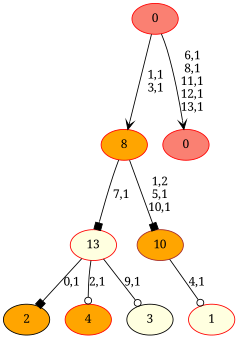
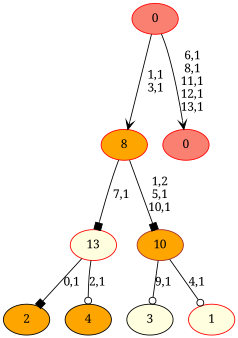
  digraph {
    fontname="Noto Serif"
    node [color=red fillcolor=orange fontname="Noto Serif" style=filled]
    edge [arrowhead=odot fontname="Noto Serif"]
-   n1 [label=4]
+   n1 [color=black label=4]
    n2 [color=black fillcolor=lightyellow label=3]
    n3 [color=black label=2]
    13 [fillcolor=lightyellow]
    n5 [fillcolor=lightyellow label=1]
    10 [color=brown]
    8
    n8 [fillcolor=salmon label=0]
    0 [fillcolor=salmon]
    13 -> n1 [label="2,1"]
    13 -> n3 [arrowhead=box label="0,1"]
-   13 -> n2 [label="9,1"]
+   10 -> n2 [label="9,1"]
    10 -> n5 [label="4,1"]
    8 -> 13 [arrowhead=box label="7,1"]
    8 -> 10 [arrowhead=box label="1,2\n5,1\n10,1"]
    0 -> 8 [arrowhead=vee label="1,1\n3,1"]
    0 -> n8 [arrowhead=vee label="6,1\n8,1\n11,1\n12,1\n13,1"]
  }
